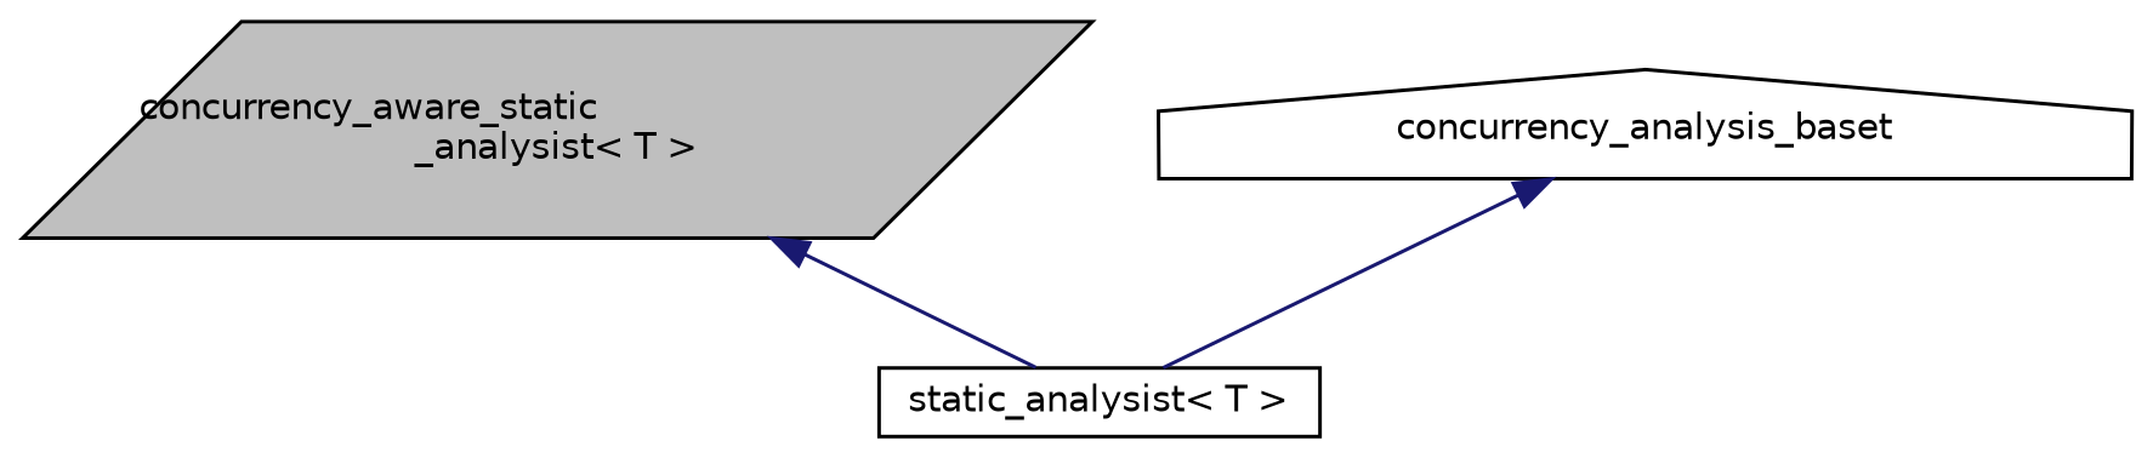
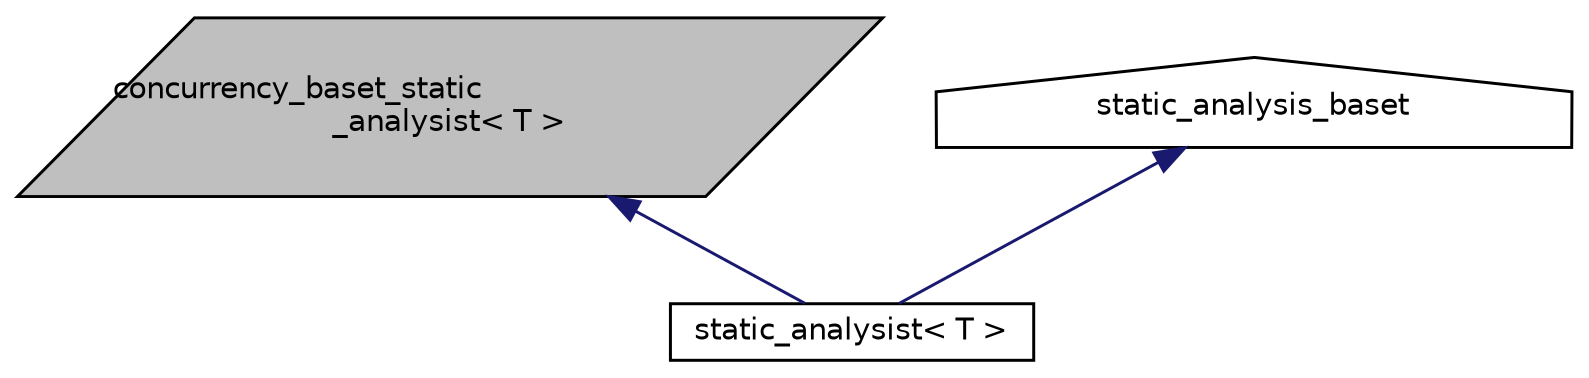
  digraph {
    node [color=black fontname=Helvetica fontsize=10]
    edge [color=midnightblue dir=back fontname=Helvetica fontsize=10 labelfontname=Helvetica labelfontsize=10 style=solid]
-   n1 [fillcolor=grey75 fontcolor=black height=0.2 label="concurrency_aware_static\l_analysist\< T \>" shape=parallelogram style=filled width=0.4]
+   n1 [fillcolor=grey75 fontcolor=black height=0.2 label="concurrency_baset_static\l_analysist\< T \>" shape=parallelogram style=filled width=0.4]
    n2 [height=0.2 label="static_analysist\< T \>" shape=box width=0.4]
-   n3 [height=0.2 label=concurrency_analysis_baset shape=house width=0.4]
+   n3 [height=0.2 label=static_analysis_baset shape=house width=0.4]
    n1 -> n2
    n3 -> n2
  }
